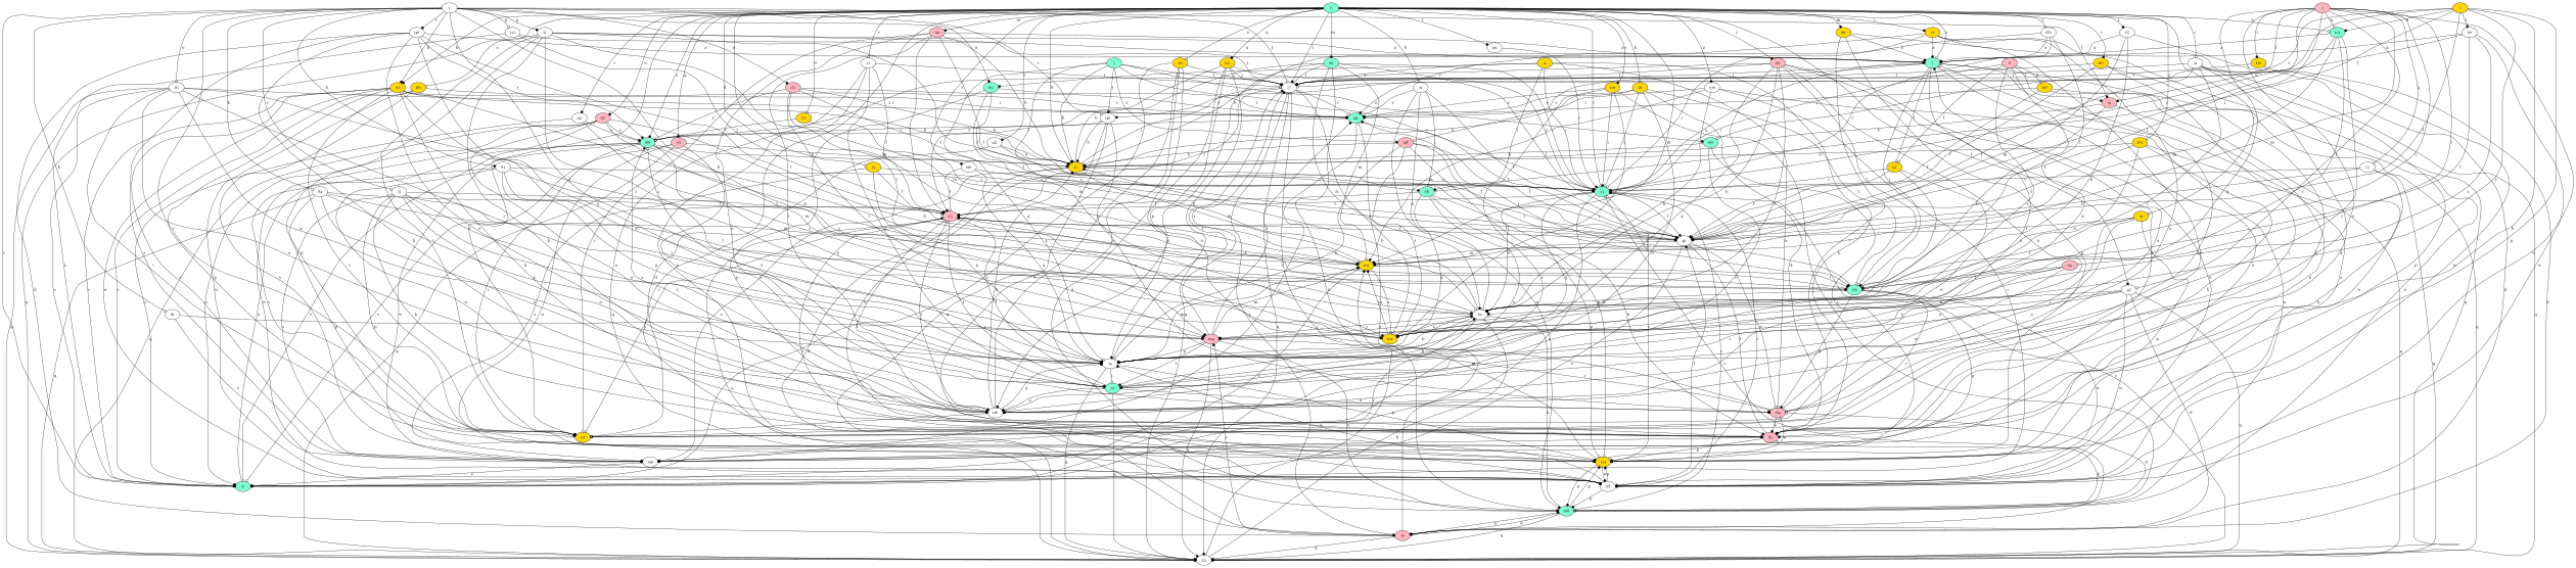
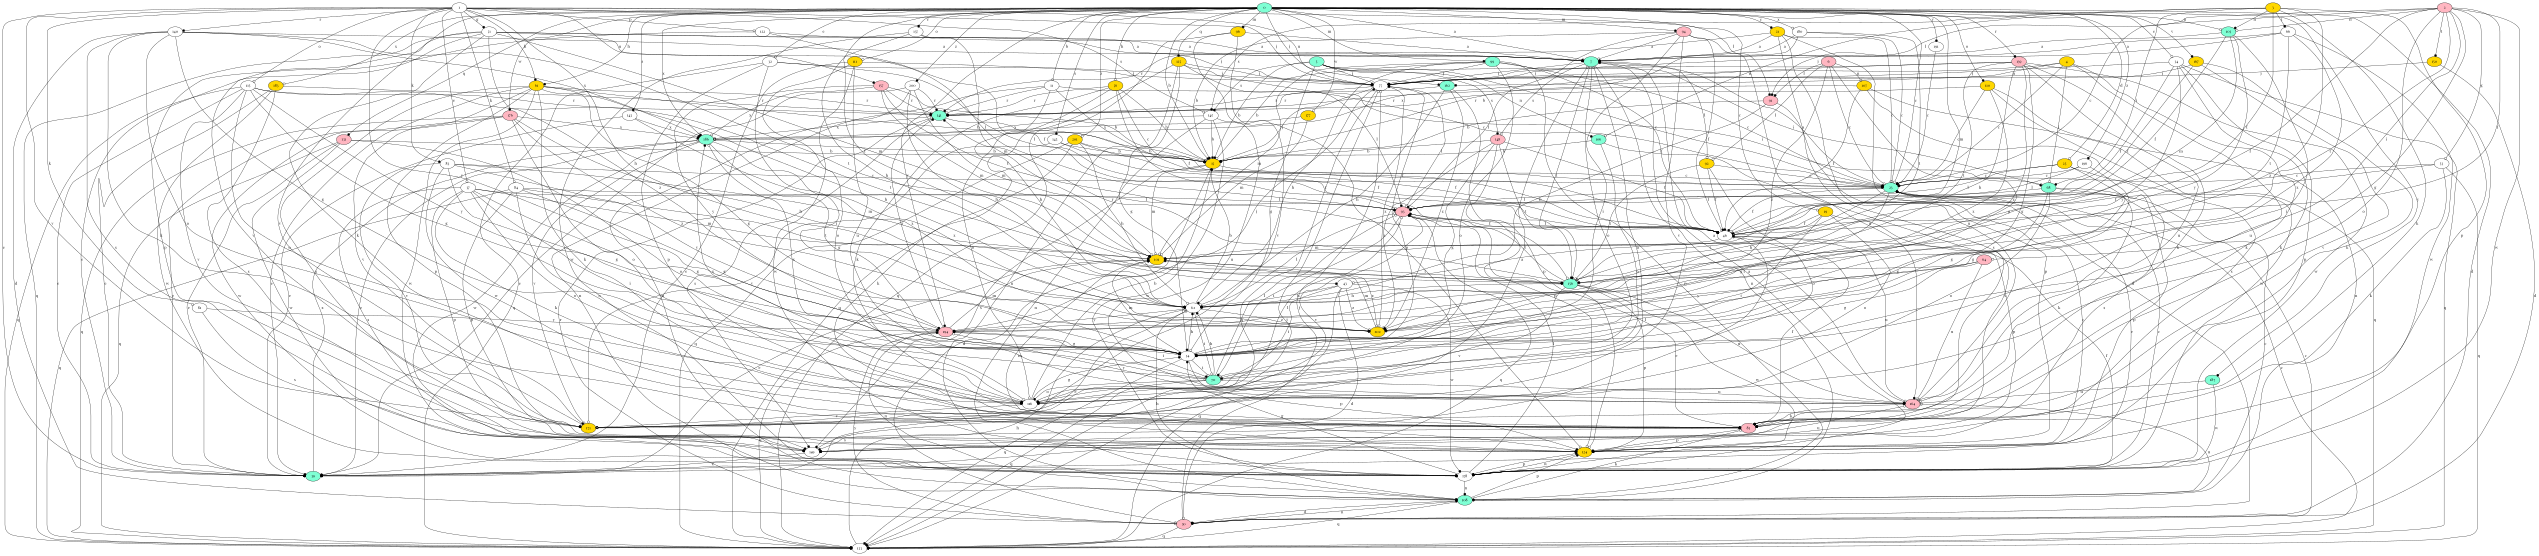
  strict digraph {
    fontname="Playfair Display"
    node [fillcolor=white fontname="Playfair Display" style=filled]
    edge [arrowhead=dot fontname="Playfair Display"]
    0 [fillcolor=aquamarine]
    7 [fillcolor=aquamarine]
    11
    15 [fillcolor=gold]
    19 [fillcolor=gold]
    21 [fillcolor=gold]
    23 [fillcolor=aquamarine]
    25 [fillcolor=gold]
    30 [fillcolor=lightpink]
    32
    34
    43
    56 [fillcolor=gold]
    61 [fillcolor=gold]
    77
    94 [fillcolor=lightpink]
    96 [fillcolor=gold]
    99 [fillcolor=aquamarine]
    101 [fillcolor=gold]
    103 [fillcolor=aquamarine]
    110 [fillcolor=gold]
    111 [fillcolor=gold]
    125 [fillcolor=gold]
    131 [fillcolor=lightpink]
    137
    139 [fillcolor=lightpink]
    143
    145
    167 [fillcolor=gold]
    171 [fillcolor=gold]
    176 [fillcolor=lightpink]
    177 [fillcolor=gold]
    180
    183 [fillcolor=gold]
    186 [fillcolor=aquamarine]
+   187 [fillcolor=aquamarine]
    191
    194 [fillcolor=lightpink]
    196
    200
    201 [fillcolor=gold]
    116
    156 [fillcolor=aquamarine]
    148 [fillcolor=lightpink]
    92 [fillcolor=gold]
    108 [fillcolor=aquamarine]
    62
    46
    68 [fillcolor=aquamarine]
    141 [fillcolor=aquamarine]
    149
    124 [fillcolor=gold]
    70 [fillcolor=aquamarine]
    164 [fillcolor=lightpink]
    39 [fillcolor=aquamarine]
    54
    93 [fillcolor=lightpink]
    133
    85 [fillcolor=lightpink]
    178
    202 [fillcolor=gold]
    1
    37
    51
    81
    83
    84
    91 [fillcolor=lightpink]
    115
    122
    140
    146
    157 [fillcolor=lightpink]
    162 [fillcolor=aquamarine]
    2 [fillcolor=lightpink]
    53
    64 [fillcolor=lightpink]
    150 [fillcolor=gold]
    3 [fillcolor=gold]
    66
    106 [fillcolor=aquamarine]
    4 [fillcolor=gold]
    5 [fillcolor=aquamarine]
    6 [fillcolor=lightpink]
    107 [fillcolor=gold]
    0 -> 7 [arrowhead=odot label=a]
    0 -> 11 [arrowhead=odot label=b]
    0 -> 15 [label=b]
    0 -> 19 [arrowhead=odot label=c]
    0 -> 21 [label=c]
    0 -> 23 [arrowhead=odot label=c]
    0 -> 25 [arrowhead=odot label=d]
    0 -> 30 [label=d]
    0 -> 32 [arrowhead=odot label=e]
    0 -> 34 [arrowhead=odot label=e]
    0 -> 43 [label=f]
    0 -> 56 [arrowhead=odot label=h]
    0 -> 61 [label=h]
    0 -> 77 [label=j]
    0 -> 94 [label=m]
    0 -> 96 [label=m]
    0 -> 99 [label=m]
    0 -> 101 [label=m]
    0 -> 103 [arrowhead=odot label=n]
    0 -> 110 [label=o]
    0 -> 111 [arrowhead=odot label=o]
    0 -> 125 [label=q]
    0 -> 131 [label=q]
    0 -> 137 [label=r]
    0 -> 139 [label=r]
    0 -> 143 [label=s]
    0 -> 145 [label=s]
    0 -> 167 [label=v]
    0 -> 171 [arrowhead=odot label=v]
    0 -> 176 [label=w]
    0 -> 177 [arrowhead=odot label=w]
    0 -> 180 [arrowhead=odot label=x]
    0 -> 183 [arrowhead=odot label=x]
    0 -> 186 [label=x]
+   0 -> 187 [label=y]
    0 -> 191 [label=y]
    0 -> 194 [label=y]
    0 -> 196 [label=z]
    0 -> 200 [label=z]
    0 -> 201 [arrowhead=odot label=z]
    7 -> 77 [arrowhead=odot label=j]
    7 -> 116 [label=o]
    7 -> 156 [label=t]
    7 -> 148 [arrowhead=odot label=s]
    7 -> 92 [arrowhead=odot label=l]
    7 -> 108 [arrowhead=odot label=n]
    11 -> 108 [label=n]
    11 -> 62 [arrowhead=odot label=h]
    11 -> 46 [label=f]
    11 -> 68 [arrowhead=odot label=i]
    11 -> 141 [arrowhead=odot label=r]
    15 -> 23 [label=c]
    15 -> 30 [arrowhead=odot label=d]
    15 -> 77 [arrowhead=odot label=j]
    15 -> 101 [arrowhead=odot label=m]
    15 -> 149 [label=s]
    19 -> 116 [label=o]
    19 -> 156 [arrowhead=odot label=t]
    19 -> 46 [arrowhead=odot label=f]
    19 -> 124 [label=p]
    19 -> 70 [label=i]
    21 -> 7 [label=a]
    21 -> 23 [arrowhead=odot label=c]
    21 -> 30 [label=d]
    21 -> 141 [label=r]
    21 -> 149 [label=s]
    21 -> 164 [arrowhead=odot label=u]
    23 -> 7 [arrowhead=odot label=a]
    23 -> 62 [arrowhead=odot label=h]
    23 -> 46 [label=f]
    23 -> 39 [label=e]
    23 -> 54 [arrowhead=odot label=g]
    23 -> 93 [label=l]
    25 -> 23 [label=c]
    25 -> 149 [label=s]
    25 -> 54 [arrowhead=odot label=g]
    25 -> 93 [arrowhead=odot label=l]
    30 -> 23 [arrowhead=odot label=c]
    30 -> 77 [arrowhead=odot label=j]
    30 -> 194 [label=y]
    30 -> 108 [label=n]
    30 -> 141 [arrowhead=odot label=r]
    30 -> 133 [arrowhead=odot label=q]
    32 -> 77 [arrowhead=odot label=j]
    32 -> 124 [arrowhead=odot label=p]
    32 -> 70 [arrowhead=odot label=i]
    32 -> 93 [arrowhead=odot label=l]
    32 -> 133 [label=q]
    34 -> 77 [label=j]
    34 -> 194 [label=y]
    34 -> 46 [arrowhead=odot label=f]
    34 -> 124 [arrowhead=odot label=p]
    34 -> 133 [arrowhead=odot label=q]
    34 -> 85 [label=k]
    43 -> 30 [arrowhead=odot label=d]
    43 -> 62 [label=h]
    43 -> 70 [arrowhead=odot label=i]
    43 -> 133 [label=q]
    43 -> 178 [label=w]
    43 -> 202 [arrowhead=odot label=z]
    56 -> 15 [arrowhead=odot label=b]
    56 -> 23 [arrowhead=odot label=c]
    56 -> 116 [arrowhead=odot label=o]
    56 -> 156 [arrowhead=odot label=t]
    56 -> 141 [arrowhead=odot label=r]
    56 -> 85 [arrowhead=odot label=k]
    61 -> 15 [arrowhead=odot label=b]
    61 -> 171 [label=v]
    61 -> 62 [arrowhead=odot label=h]
    61 -> 141 [label=r]
    61 -> 149 [label=s]
    61 -> 124 [label=p]
    61 -> 39 [label=e]
    61 -> 54 [arrowhead=odot label=g]
    61 -> 85 [arrowhead=odot label=k]
    61 -> 178 [arrowhead=odot label=w]
    77 -> 141 [arrowhead=odot label=r]
    77 -> 93 [arrowhead=odot label=l]
    77 -> 133 [label=q]
    77 -> 202 [arrowhead=odot label=z]
    94 -> 7 [arrowhead=odot label=a]
    94 -> 15 [label=b]
    94 -> 171 [arrowhead=odot label=v]
    94 -> 46 [arrowhead=odot label=f]
    94 -> 70 [arrowhead=odot label=i]
    94 -> 164 [label=u]
    94 -> 93 [label=l]
    96 -> 7 [label=a]
    96 -> 171 [arrowhead=odot label=v]
    96 -> 124 [arrowhead=odot label=p]
    96 -> 133 [arrowhead=odot label=q]
    99 -> 15 [arrowhead=odot label=b]
    99 -> 23 [label=c]
    99 -> 77 [arrowhead=odot label=j]
    99 -> 101 [arrowhead=odot label=m]
    99 -> 116 [label=o]
    99 -> 108 [label=n]
    99 -> 62 [label=h]
    99 -> 46 [arrowhead=odot label=f]
    101 -> 156 [label=t]
    101 -> 39 [label=e]
    101 -> 202 [arrowhead=odot label=z]
    103 -> 7 [arrowhead=odot label=a]
    103 -> 101 [label=m]
    103 -> 194 [label=y]
    103 -> 46 [label=f]
    103 -> 70 [arrowhead=odot label=i]
    110 -> 23 [label=c]
    110 -> 108 [arrowhead=odot label=n]
    110 -> 141 [label=r]
    110 -> 149 [label=s]
    110 -> 202 [arrowhead=odot label=z]
    111 -> 77 [arrowhead=odot label=j]
    111 -> 116 [arrowhead=odot label=o]
    111 -> 164 [arrowhead=odot label=u]
    111 -> 39 [label=e]
    111 -> 178 [arrowhead=odot label=w]
    125 -> 23 [label=c]
    125 -> 77 [arrowhead=odot label=j]
    125 -> 108 [arrowhead=odot label=n]
    125 -> 54 [label=g]
    125 -> 93 [label=l]
    125 -> 133 [label=q]
    131 -> 15 [label=b]
    131 -> 116 [label=o]
    131 -> 39 [arrowhead=odot label=e]
    131 -> 133 [label=q]
    131 -> 178 [arrowhead=odot label=w]
    137 -> 7 [label=a]
    137 -> 101 [arrowhead=odot label=m]
    137 -> 62 [label=h]
    137 -> 178 [arrowhead=odot label=w]
    139 -> 77 [arrowhead=odot label=j]
    139 -> 186 [arrowhead=odot label=x]
    139 -> 156 [arrowhead=odot label=t]
    139 -> 62 [label=h]
    139 -> 164 [arrowhead=odot label=u]
    139 -> 54 [label=g]
    139 -> 85 [label=k]
    139 -> 178 [arrowhead=odot label=w]
    139 -> 202 [arrowhead=odot label=z]
    143 -> 186 [label=x]
    143 -> 39 [arrowhead=odot label=e]
    143 -> 202 [label=z]
    145 -> 15 [arrowhead=odot label=b]
    145 -> 171 [arrowhead=odot label=v]
    145 -> 46 [label=f]
    167 -> 77 [arrowhead=odot label=j]
    167 -> 171 [arrowhead=odot label=v]
    167 -> 46 [arrowhead=odot label=f]
    167 -> 85 [label=k]
    171 -> 7 [arrowhead=odot label=a]
    176 -> 186 [label=x]
    176 -> 116 [label=o]
    176 -> 62 [label=h]
    176 -> 39 [label=e]
    176 -> 133 [arrowhead=odot label=q]
    176 -> 178 [arrowhead=odot label=w]
    176 -> 202 [arrowhead=odot label=z]
    177 -> 101 [arrowhead=odot label=m]
    177 -> 186 [arrowhead=odot label=x]
    180 -> 7 [label=a]
    180 -> 15 [arrowhead=odot label=b]
    180 -> 23 [arrowhead=odot label=c]
    180 -> 156 [arrowhead=odot label=t]
    183 -> 141 [arrowhead=odot label=r]
    183 -> 149 [arrowhead=odot label=s]
    183 -> 39 [label=e]
    183 -> 178 [arrowhead=odot label=w]
    186 -> 15 [arrowhead=odot label=b]
    186 -> 171 [arrowhead=odot label=v]
    186 -> 39 [arrowhead=odot label=e]
    186 -> 54 [label=g]
    186 -> 178 [label=w]
    186 -> 202 [arrowhead=odot label=z]
+   187 -> 164 [arrowhead=odot label=u]
+   187 -> 178 [label=w]
    191 -> 23 [label=c]
    194 -> 77 [label=j]
    194 -> 101 [label=m]
    194 -> 108 [arrowhead=odot label=n]
    194 -> 141 [label=r]
    194 -> 70 [label=i]
    194 -> 54 [arrowhead=odot label=g]
    194 -> 133 [label=q]
    196 -> 23 [arrowhead=odot label=c]
    196 -> 54 [label=g]
    196 -> 93 [arrowhead=odot label=l]
    200 -> 101 [label=m]
    200 -> 108 [arrowhead=odot label=n]
    200 -> 62 [label=h]
    200 -> 141 [label=r]
    200 -> 39 [label=e]
    201 -> 15 [label=b]
    201 -> 62 [arrowhead=odot label=h]
    201 -> 46 [arrowhead=odot label=f]
    201 -> 133 [arrowhead=odot label=q]
    201 -> 85 [arrowhead=odot label=k]
    116 -> 15 [label=b]
    116 -> 171 [arrowhead=odot label=v]
    116 -> 186 [label=x]
    116 -> 54 [label=g]
    116 -> 93 [arrowhead=odot label=l]
    156 -> 171 [arrowhead=odot label=v]
    156 -> 62 [arrowhead=odot label=h]
    156 -> 141 [label=r]
    156 -> 124 [label=p]
    156 -> 164 [label=u]
    156 -> 93 [label=l]
    156 -> 178 [arrowhead=odot label=w]
    148 -> 15 [label=b]
    148 -> 156 [label=t]
    148 -> 46 [arrowhead=odot label=f]
    148 -> 124 [arrowhead=odot label=p]
    148 -> 54 [arrowhead=odot label=g]
    148 -> 202 [arrowhead=odot label=z]
    92 -> 23 [arrowhead=odot label=c]
    92 -> 116 [label=o]
    92 -> 156 [arrowhead=odot label=t]
    92 -> 46 [label=f]
    108 -> 23 [label=c]
    108 -> 30 [label=d]
    108 -> 62 [arrowhead=odot label=h]
    108 -> 124 [label=p]
    108 -> 164 [arrowhead=odot label=u]
    108 -> 133 [label=q]
    108 -> 85 [arrowhead=odot label=k]
    62 -> 15 [label=b]
    62 -> 194 [label=y]
    62 -> 70 [arrowhead=odot label=i]
    62 -> 39 [label=e]
    62 -> 93 [arrowhead=odot label=l]
    62 -> 202 [arrowhead=odot label=z]
    46 -> 101 [label=m]
    46 -> 164 [arrowhead=odot label=u]
    46 -> 39 [label=e]
    46 -> 93 [label=l]
    68 -> 116 [arrowhead=odot label=o]
    68 -> 124 [arrowhead=odot label=p]
    68 -> 54 [label=g]
    68 -> 93 [label=l]
    68 -> 85 [label=k]
    141 -> 186 [arrowhead=odot label=x]
    141 -> 46 [arrowhead=odot label=f]
    141 -> 149 [label=s]
    149 -> 7 [arrowhead=odot label=a]
    149 -> 39 [arrowhead=odot label=e]
    124 -> 23 [arrowhead=odot label=c]
    124 -> 101 [label=m]
-   124 -> 108 [label=n]
    124 -> 164 [arrowhead=odot label=u]
    124 -> 178 [label=w]
    70 -> 186 [arrowhead=odot label=x]
    70 -> 116 [label=o]
    70 -> 62 [label=h]
    70 -> 164 [label=u]
    70 -> 93 [arrowhead=odot label=l]
    70 -> 133 [label=q]
    164 -> 7 [label=a]
    164 -> 194 [arrowhead=odot label=y]
    164 -> 85 [label=k]
    39 -> 186 [arrowhead=odot label=x]
    54 -> 77 [label=j]
    54 -> 101 [label=m]
    54 -> 62 [label=h]
    54 -> 124 [label=p]
    54 -> 70 [arrowhead=odot label=i]
    54 -> 133 [label=q]
    93 -> 171 [arrowhead=odot label=v]
    93 -> 46 [label=f]
    93 -> 70 [label=i]
    93 -> 133 [label=q]
    133 -> 23 [arrowhead=odot label=c]
    133 -> 77 [arrowhead=odot label=j]
    133 -> 62 [arrowhead=odot label=h]
    85 -> 46 [arrowhead=odot label=f]
    85 -> 149 [label=s]
    85 -> 124 [label=p]
    85 -> 93 [arrowhead=odot label=l]
    178 -> 7 [arrowhead=odot label=a]
    178 -> 23 [label=c]
    178 -> 108 [label=n]
    178 -> 46 [label=f]
    178 -> 124 [label=p]
    178 -> 54 [label=g]
    178 -> 93 [label=l]
    202 -> 101 [label=m]
    1 -> 61 [label=h]
    1 -> 77 [arrowhead=odot label=j]
    1 -> 171 [label=v]
    1 -> 194 [label=y]
    1 -> 62 [arrowhead=odot label=h]
    1 -> 39 [label=e]
    1 -> 37 [arrowhead=odot label=e]
    1 -> 51 [label=g]
    1 -> 81 [arrowhead=odot label=k]
    1 -> 83 [label=k]
    1 -> 84 [arrowhead=odot label=k]
    1 -> 91 [label=l]
    1 -> 115 [arrowhead=odot label=o]
    1 -> 122 [arrowhead=odot label=p]
    1 -> 140 [label=r]
    1 -> 146 [arrowhead=odot label=s]
    1 -> 157 [label=u]
    1 -> 162 [label=u]
    37 -> 101 [arrowhead=odot label=m]
    37 -> 116 [label=o]
    37 -> 149 [label=s]
    37 -> 124 [arrowhead=odot label=p]
    37 -> 70 [arrowhead=odot label=i]
    37 -> 54 [arrowhead=odot label=g]
    37 -> 93 [arrowhead=odot label=l]
    37 -> 85 [label=k]
    51 -> 7 [label=a]
    51 -> 77 [label=j]
    51 -> 101 [label=m]
    51 -> 171 [label=v]
    51 -> 46 [arrowhead=odot label=f]
    51 -> 124 [label=p]
    51 -> 133 [arrowhead=odot label=q]
    51 -> 85 [arrowhead=odot label=k]
    51 -> 202 [arrowhead=odot label=z]
    81 -> 194 [arrowhead=odot label=y]
    81 -> 149 [label=s]
    83 -> 23 [label=c]
    83 -> 101 [label=m]
    83 -> 171 [label=v]
    83 -> 194 [arrowhead=odot label=y]
    83 -> 54 [label=g]
    83 -> 85 [arrowhead=odot label=w]
    84 -> 116 [label=o]
    84 -> 156 [label=t]
    84 -> 124 [arrowhead=odot label=p]
    84 -> 54 [arrowhead=odot label=g]
    84 -> 93 [arrowhead=odot label=l]
    84 -> 133 [label=q]
    91 -> 15 [label=b]
    91 -> 62 [label=h]
    91 -> 124 [arrowhead=odot label=p]
    115 -> 171 [arrowhead=odot label=v]
    115 -> 194 [label=y]
    115 -> 116 [label=o]
    115 -> 156 [label=t]
    115 -> 141 [label=r]
    115 -> 39 [arrowhead=odot label=e]
    115 -> 54 [label=g]
    115 -> 133 [arrowhead=odot label=q]
    122 -> 7 [arrowhead=odot label=a]
    122 -> 39 [label=e]
    122 -> 93 [label=l]
    140 -> 7 [label=a]
    140 -> 30 [arrowhead=odot label=d]
    140 -> 186 [label=x]
    140 -> 116 [arrowhead=odot label=o]
    140 -> 156 [arrowhead=odot label=t]
    140 -> 149 [label=s]
    140 -> 54 [arrowhead=odot label=g]
    140 -> 85 [arrowhead=odot label=k]
    146 -> 15 [label=b]
    146 -> 186 [arrowhead=odot label=x]
    146 -> 108 [arrowhead=odot label=n]
    146 -> 164 [label=u]
    146 -> 178 [arrowhead=odot label=w]
    157 -> 15 [arrowhead=odot label=b]
    157 -> 101 [label=m]
    157 -> 186 [arrowhead=odot label=x]
    157 -> 194 [label=y]
    157 -> 46 [label=f]
    157 -> 141 [arrowhead=odot label=r]
    162 -> 62 [arrowhead=odot label=h]
    162 -> 141 [label=r]
    162 -> 124 [arrowhead=odot label=p]
    162 -> 202 [label=z]
    2 -> 23 [label=c]
    2 -> 43 [arrowhead=odot label=f]
-   2 -> 101 [label=m]
    2 -> 103 [arrowhead=odot label=n]
    2 -> 116 [arrowhead=odot label=o]
    2 -> 156 [label=t]
    2 -> 46 [arrowhead=odot label=f]
    2 -> 54 [arrowhead=odot label=g]
    2 -> 178 [arrowhead=odot label=w]
    2 -> 91 [label=l]
    2 -> 53 [arrowhead=odot label=g]
    2 -> 64 [arrowhead=odot label=i]
    2 -> 150 [label=t]
    53 -> 23 [arrowhead=odot label=c]
    53 -> 46 [arrowhead=odot label=f]
    53 -> 133 [arrowhead=odot label=q]
    53 -> 85 [label=k]
    64 -> 194 [label=y]
    64 -> 156 [arrowhead=odot label=t]
    64 -> 164 [arrowhead=odot label=u]
    64 -> 54 [arrowhead=odot label=g]
    150 -> 30 [arrowhead=odot label=d]
    150 -> 77 [label=j]
    3 -> 103 [label=n]
    3 -> 46 [arrowhead=odot label=f]
    3 -> 68 [label=i]
    3 -> 124 [label=p]
    3 -> 85 [label=k]
    3 -> 202 [label=z]
    3 -> 146 [label=s]
    3 -> 66 [label=i]
    3 -> 106 [arrowhead=odot label=n]
    66 -> 7 [arrowhead=odot label=a]
    66 -> 77 [arrowhead=odot label=j]
    66 -> 156 [arrowhead=odot label=t]
    66 -> 178 [label=w]
    66 -> 202 [arrowhead=odot label=z]
    106 -> 15 [arrowhead=odot label=b]
    106 -> 116 [label=o]
    106 -> 149 [label=s]
    4 -> 23 [arrowhead=odot label=c]
    4 -> 77 [label=j]
    4 -> 68 [arrowhead=odot label=i]
    4 -> 164 [arrowhead=odot label=u]
    4 -> 85 [label=k]
    4 -> 162 [label=u]
    5 -> 15 [label=b]
    5 -> 23 [label=c]
    5 -> 77 [arrowhead=odot label=j]
    5 -> 148 [label=s]
    5 -> 68 [label=i]
    5 -> 54 [arrowhead=odot label=g]
    5 -> 146 [label=s]
    5 -> 106 [label=n]
    6 -> 23 [arrowhead=odot label=c]
    6 -> 92 [arrowhead=odot label=l]
    6 -> 54 [label=g]
    6 -> 202 [label=z]
    6 -> 91 [label=l]
    6 -> 107 [arrowhead=odot label=n]
    107 -> 46 [label=f]
    107 -> 141 [arrowhead=odot label=r]
    107 -> 133 [label=q]
    107 -> 178 [arrowhead=odot label=w]
  }
